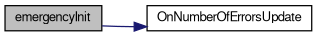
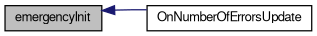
  digraph {
    rankdir=LR
    node [color=black fontname=FreeSans fontsize=10 shape=record style=filled]
    n1 [fillcolor=grey75 fontcolor=black height=0.2 label=emergencyInit width=0.4]
    n2 [fillcolor=white height=0.2 label=OnNumberOfErrorsUpdate width=0.4]
-   n1 -> n2 [color=midnightblue fontname=FreeSans fontsize=10 labelfontname=FreeSans labelfontsize=10 style=solid]
+   n2 -> n1 [color=midnightblue fontname=FreeSans fontsize=10 labelfontname=FreeSans labelfontsize=10 style=solid]
  }
